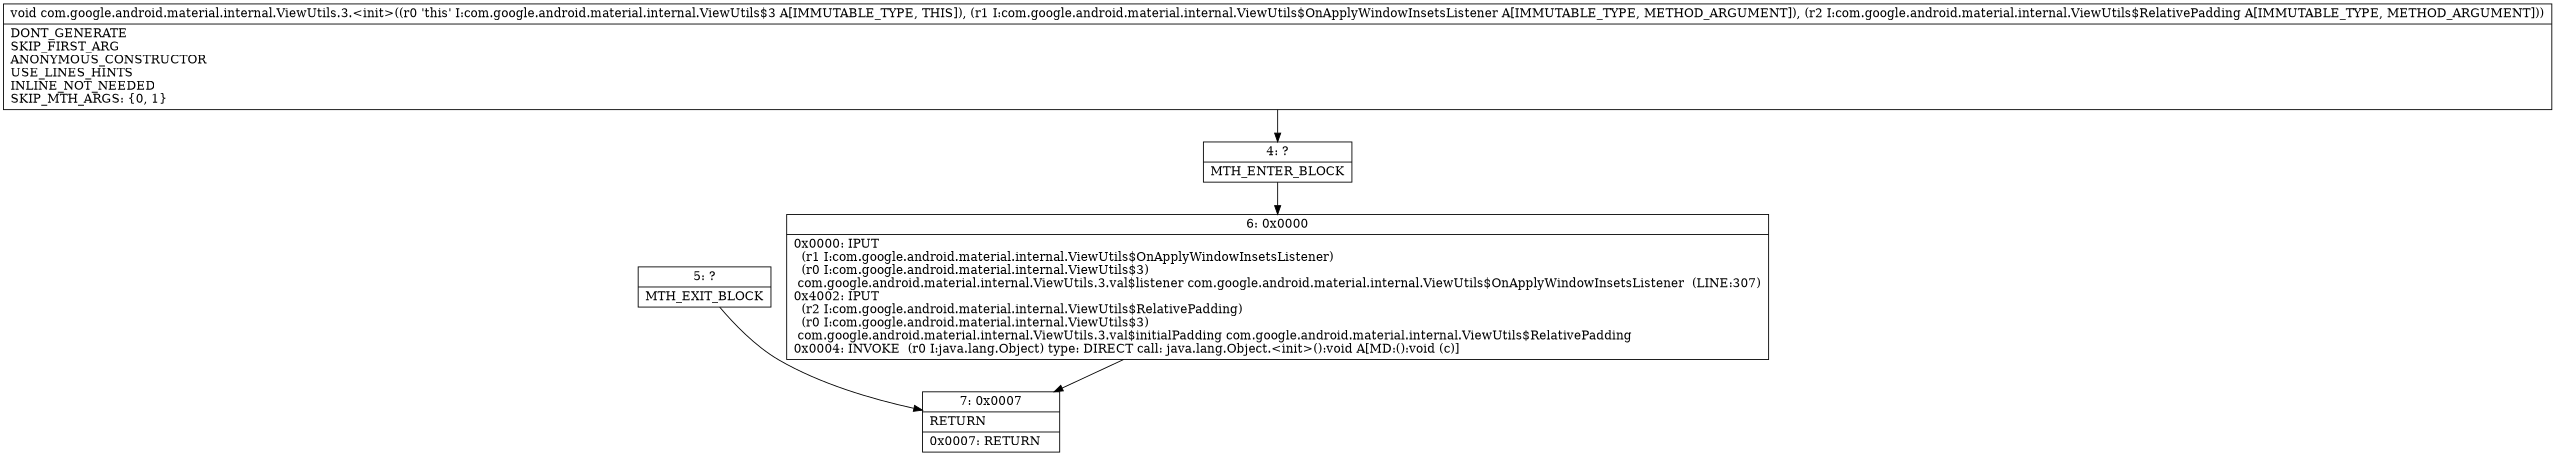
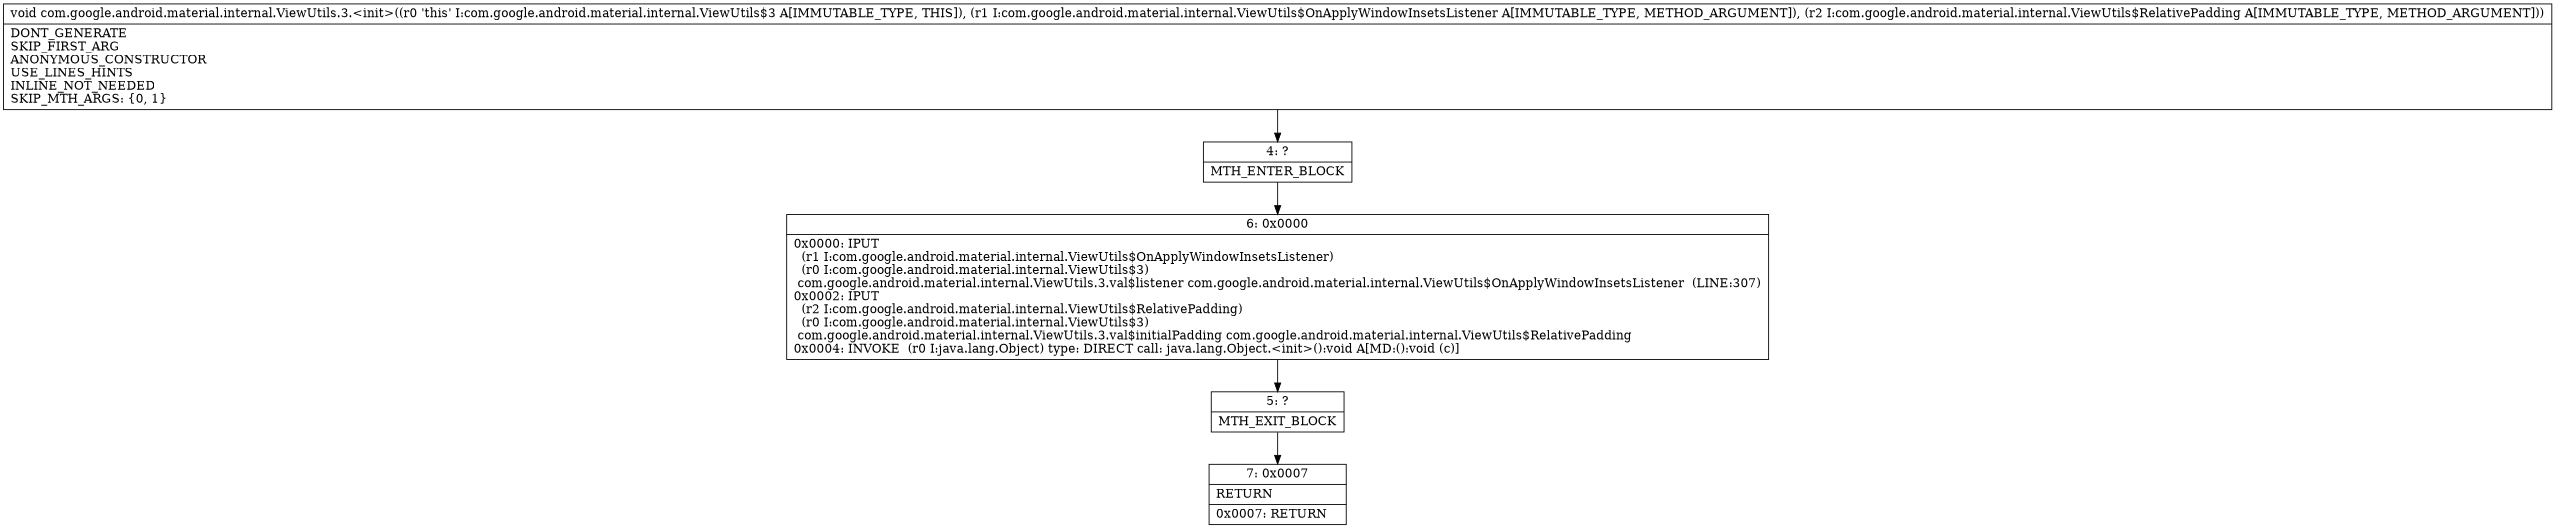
  digraph {
    node [shape=record]
    n1 [label="{4\:\ ?|MTH_ENTER_BLOCK\l}"]
-   n2 [label="{6\:\ 0x0000|0x0000: IPUT  \l  (r1 I:com.google.android.material.internal.ViewUtils$OnApplyWindowInsetsListener)\l  (r0 I:com.google.android.material.internal.ViewUtils$3)\l com.google.android.material.internal.ViewUtils.3.val$listener com.google.android.material.internal.ViewUtils$OnApplyWindowInsetsListener  (LINE:307)\l0x4002: IPUT  \l  (r2 I:com.google.android.material.internal.ViewUtils$RelativePadding)\l  (r0 I:com.google.android.material.internal.ViewUtils$3)\l com.google.android.material.internal.ViewUtils.3.val$initialPadding com.google.android.material.internal.ViewUtils$RelativePadding \l0x0004: INVOKE  (r0 I:java.lang.Object) type: DIRECT call: java.lang.Object.\<init\>():void A[MD:():void (c)]\l}"]
+   n2 [label="{6\:\ 0x0000|0x0000: IPUT  \l  (r1 I:com.google.android.material.internal.ViewUtils$OnApplyWindowInsetsListener)\l  (r0 I:com.google.android.material.internal.ViewUtils$3)\l com.google.android.material.internal.ViewUtils.3.val$listener com.google.android.material.internal.ViewUtils$OnApplyWindowInsetsListener  (LINE:307)\l0x0002: IPUT  \l  (r2 I:com.google.android.material.internal.ViewUtils$RelativePadding)\l  (r0 I:com.google.android.material.internal.ViewUtils$3)\l com.google.android.material.internal.ViewUtils.3.val$initialPadding com.google.android.material.internal.ViewUtils$RelativePadding \l0x0004: INVOKE  (r0 I:java.lang.Object) type: DIRECT call: java.lang.Object.\<init\>():void A[MD:():void (c)]\l}"]
    n3 [label="{7\:\ 0x0007|RETURN\l|0x0007: RETURN   \l}"]
    n4 [label="{5\:\ ?|MTH_EXIT_BLOCK\l}"]
    n5 [label="{void com.google.android.material.internal.ViewUtils.3.\<init\>((r0 'this' I:com.google.android.material.internal.ViewUtils$3 A[IMMUTABLE_TYPE, THIS]), (r1 I:com.google.android.material.internal.ViewUtils$OnApplyWindowInsetsListener A[IMMUTABLE_TYPE, METHOD_ARGUMENT]), (r2 I:com.google.android.material.internal.ViewUtils$RelativePadding A[IMMUTABLE_TYPE, METHOD_ARGUMENT]))  | DONT_GENERATE\lSKIP_FIRST_ARG\lANONYMOUS_CONSTRUCTOR\lUSE_LINES_HINTS\lINLINE_NOT_NEEDED\lSKIP_MTH_ARGS: \{0, 1\}\l}"]
    n1 -> n2
-   n2 -> n3
+   n2 -> n4
    n4 -> n3
    n5 -> n1
  }
